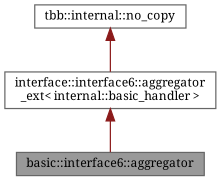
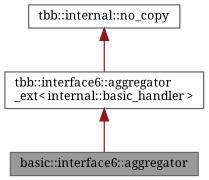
  digraph {
    fontname="Noto Serif"
    node [color=gray40 fillcolor=white fontname="Noto Serif" fontsize=10 shape=box style=filled]
    edge [color=firebrick4 dir=back fontname="Noto Serif" fontsize=10 labelfontname=Helvetica labelfontsize=10 style=solid]
    n1 [fillcolor=grey60 fontcolor=black height=0.2 label="basic::interface6::aggregator" width=0.4]
-   n2 [height=0.2 label="interface::interface6::aggregator\l_ext\< internal::basic_handler \>" width=0.4]
+   n2 [height=0.2 label="tbb::interface6::aggregator\l_ext\< internal::basic_handler \>" width=0.4]
    n3 [height=0.2 label="tbb::internal::no_copy" width=0.4]
    n2 -> n1
    n3 -> n2
  }
